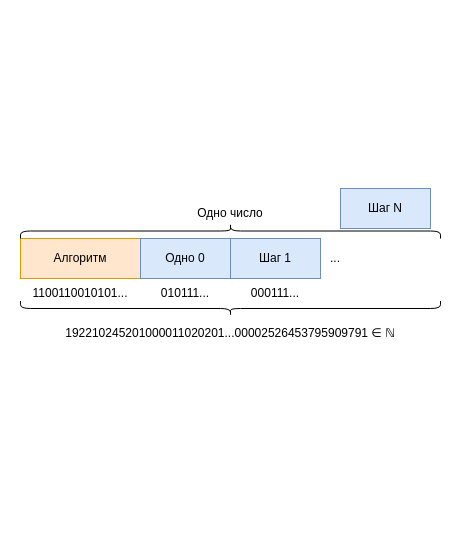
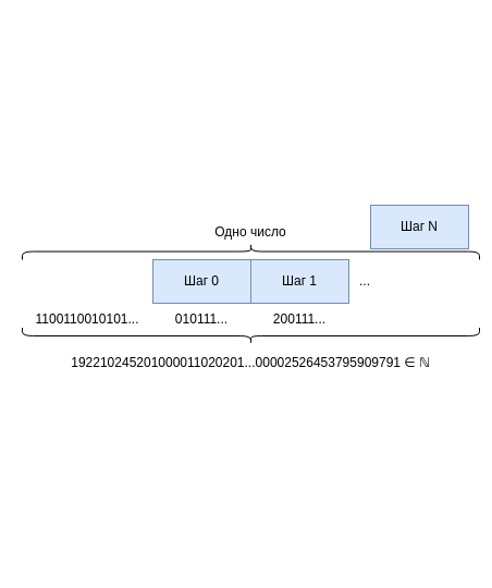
  <mxCell id="0" />
  <mxCell id="1" parent="0" />
- <mxCell id="2" value="Алгоритм" style="rounded=0;whiteSpace=wrap;html=1;fillColor=#ffe6cc;strokeColor=#d79b00;" vertex="1" parent="1"><mxGeometry x="20" y="238" width="120" height="40" as="geometry" /></mxCell>
- <mxCell id="3" value="Одно 0" style="rounded=0;whiteSpace=wrap;html=1;fillColor=#dae8fc;strokeColor=#6c8ebf;" vertex="1" parent="1"><mxGeometry x="140" y="238" width="90" height="40" as="geometry" /></mxCell>
+ <mxCell id="3" value="Шаг 0" style="rounded=0;whiteSpace=wrap;html=1;fillColor=#dae8fc;strokeColor=#6c8ebf;" vertex="1" parent="1"><mxGeometry x="140" y="238" width="90" height="40" as="geometry" /></mxCell>
  <mxCell id="4" value="Шаг 1" style="rounded=0;whiteSpace=wrap;html=1;fillColor=#dae8fc;strokeColor=#6c8ebf;" vertex="1" parent="1"><mxGeometry x="230" y="238" width="90" height="40" as="geometry" /></mxCell>
  <mxCell id="5" value="..." style="text;html=1;strokeColor=none;fillColor=none;align=center;verticalAlign=middle;whiteSpace=wrap;rounded=0;" vertex="1" parent="1"><mxGeometry x="320" y="238" width="30" height="40" as="geometry" /></mxCell>
  <mxCell id="6" value="Шаг N" style="rounded=0;whiteSpace=wrap;html=1;fillColor=#dae8fc;strokeColor=#6c8ebf;" vertex="1" parent="1"><mxGeometry x="340" y="188" width="90" height="40" as="geometry" /></mxCell>
  <mxCell id="7" value="" style="shape=curlyBracket;whiteSpace=wrap;html=1;rounded=1;rotation=90;" vertex="1" parent="1"><mxGeometry x="222.5" y="20.5" width="15" height="420" as="geometry" /></mxCell>
  <mxCell id="8" value="Одно число" style="text;html=1;strokeColor=none;fillColor=none;align=center;verticalAlign=middle;whiteSpace=wrap;rounded=0;" vertex="1" parent="1"><mxGeometry x="175" y="198" width="110" height="30" as="geometry" /></mxCell>
  <mxCell id="9" value="1100110010101..." style="text;html=1;strokeColor=none;fillColor=none;align=center;verticalAlign=middle;whiteSpace=wrap;rounded=0;" vertex="1" parent="1"><mxGeometry x="20" y="278" width="120" height="30" as="geometry" /></mxCell>
  <mxCell id="10" value="010111..." style="text;html=1;strokeColor=none;fillColor=none;align=center;verticalAlign=middle;whiteSpace=wrap;rounded=0;" vertex="1" parent="1"><mxGeometry x="140" y="278" width="90" height="30" as="geometry" /></mxCell>
- <mxCell id="11" value="000111..." style="text;html=1;strokeColor=none;fillColor=none;align=center;verticalAlign=middle;whiteSpace=wrap;rounded=0;" vertex="1" parent="1"><mxGeometry x="230" y="278" width="90" height="30" as="geometry" /></mxCell>
+ <mxCell id="11" value="200111..." style="text;html=1;strokeColor=none;fillColor=none;align=center;verticalAlign=middle;whiteSpace=wrap;rounded=0;" vertex="1" parent="1"><mxGeometry x="230" y="278" width="90" height="30" as="geometry" /></mxCell>
  <mxCell id="12" value="" style="shape=curlyBracket;whiteSpace=wrap;html=1;rounded=1;rotation=-90;" vertex="1" parent="1"><mxGeometry x="222.5" y="98" width="15" height="420" as="geometry" /></mxCell>
  <mxCell id="13" value="192210245201000011020201...00002526453795909791 ∈ ℕ&lt;br&gt; " style="text;html=1;strokeColor=none;fillColor=none;align=center;verticalAlign=middle;whiteSpace=wrap;rounded=0;" vertex="1" parent="1"><mxGeometry x="45" y="318" width="370" height="30" as="geometry" /></mxCell>
